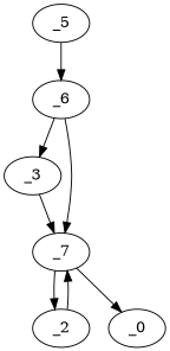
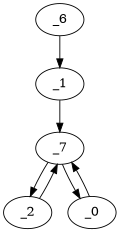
  digraph {
-   _5 [x=149.000000 y=96.000000]
    _6 [x=160.000000 y=108.000000]
-   _3 [x=164.000000 y=125.000000]
+   _3 [x=164.000000 y=125.000000 label=_1]
    _2 [x=39.000000 y=123.000000]
    _7 [x=32.000000 y=137.000000]
    n6 [label=_0 x=33.000000 y=153.000000]
-   _5 -> _6 [angle=0.828849 orient=0.737154]
    _6 -> _3 [angle=1.339706 orient=0.973417]
    _3 -> _7 [angle=-1.801887 orient=-0.973417]
    _2 -> _7 [angle=2.034444 orient=0.894427]
    _7 -> _2 [angle=-1.107149 orient=-0.894427]
    _7 -> n6 [angle=1.508378 orient=0.998053]
-   _6 -> _7 [angle=-1.633215 orient=-0.998053]
+   n6 -> _7 [angle=-1.633215 orient=-0.998053]
  }
